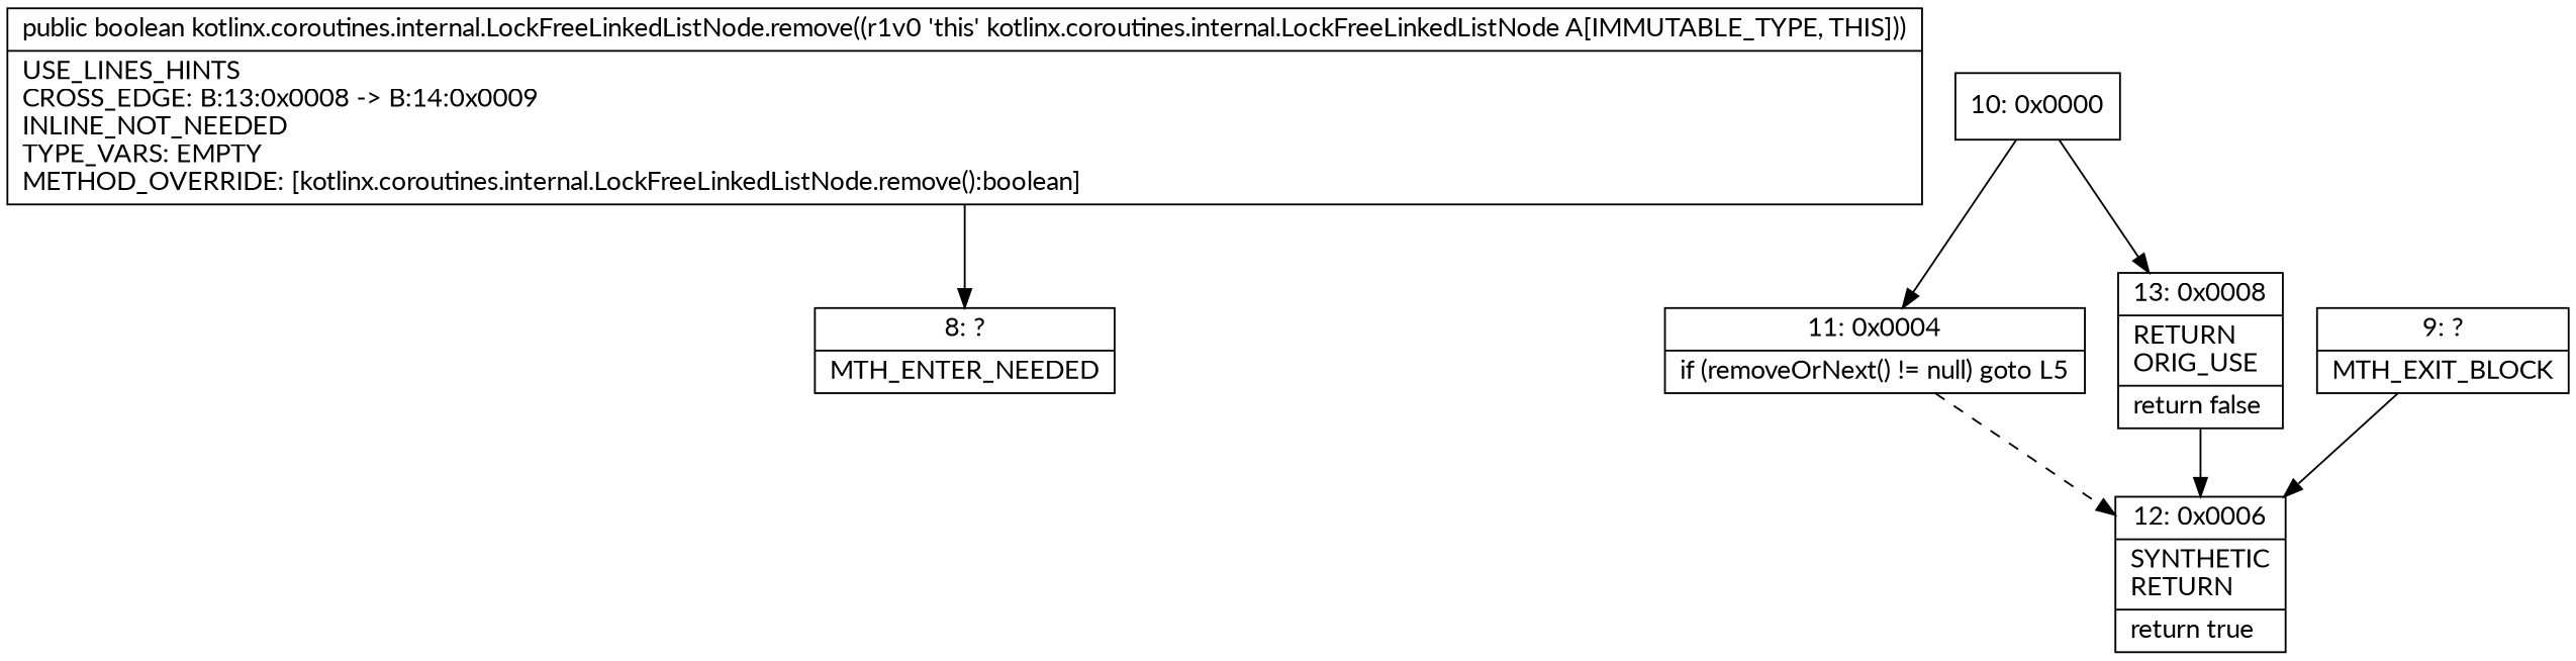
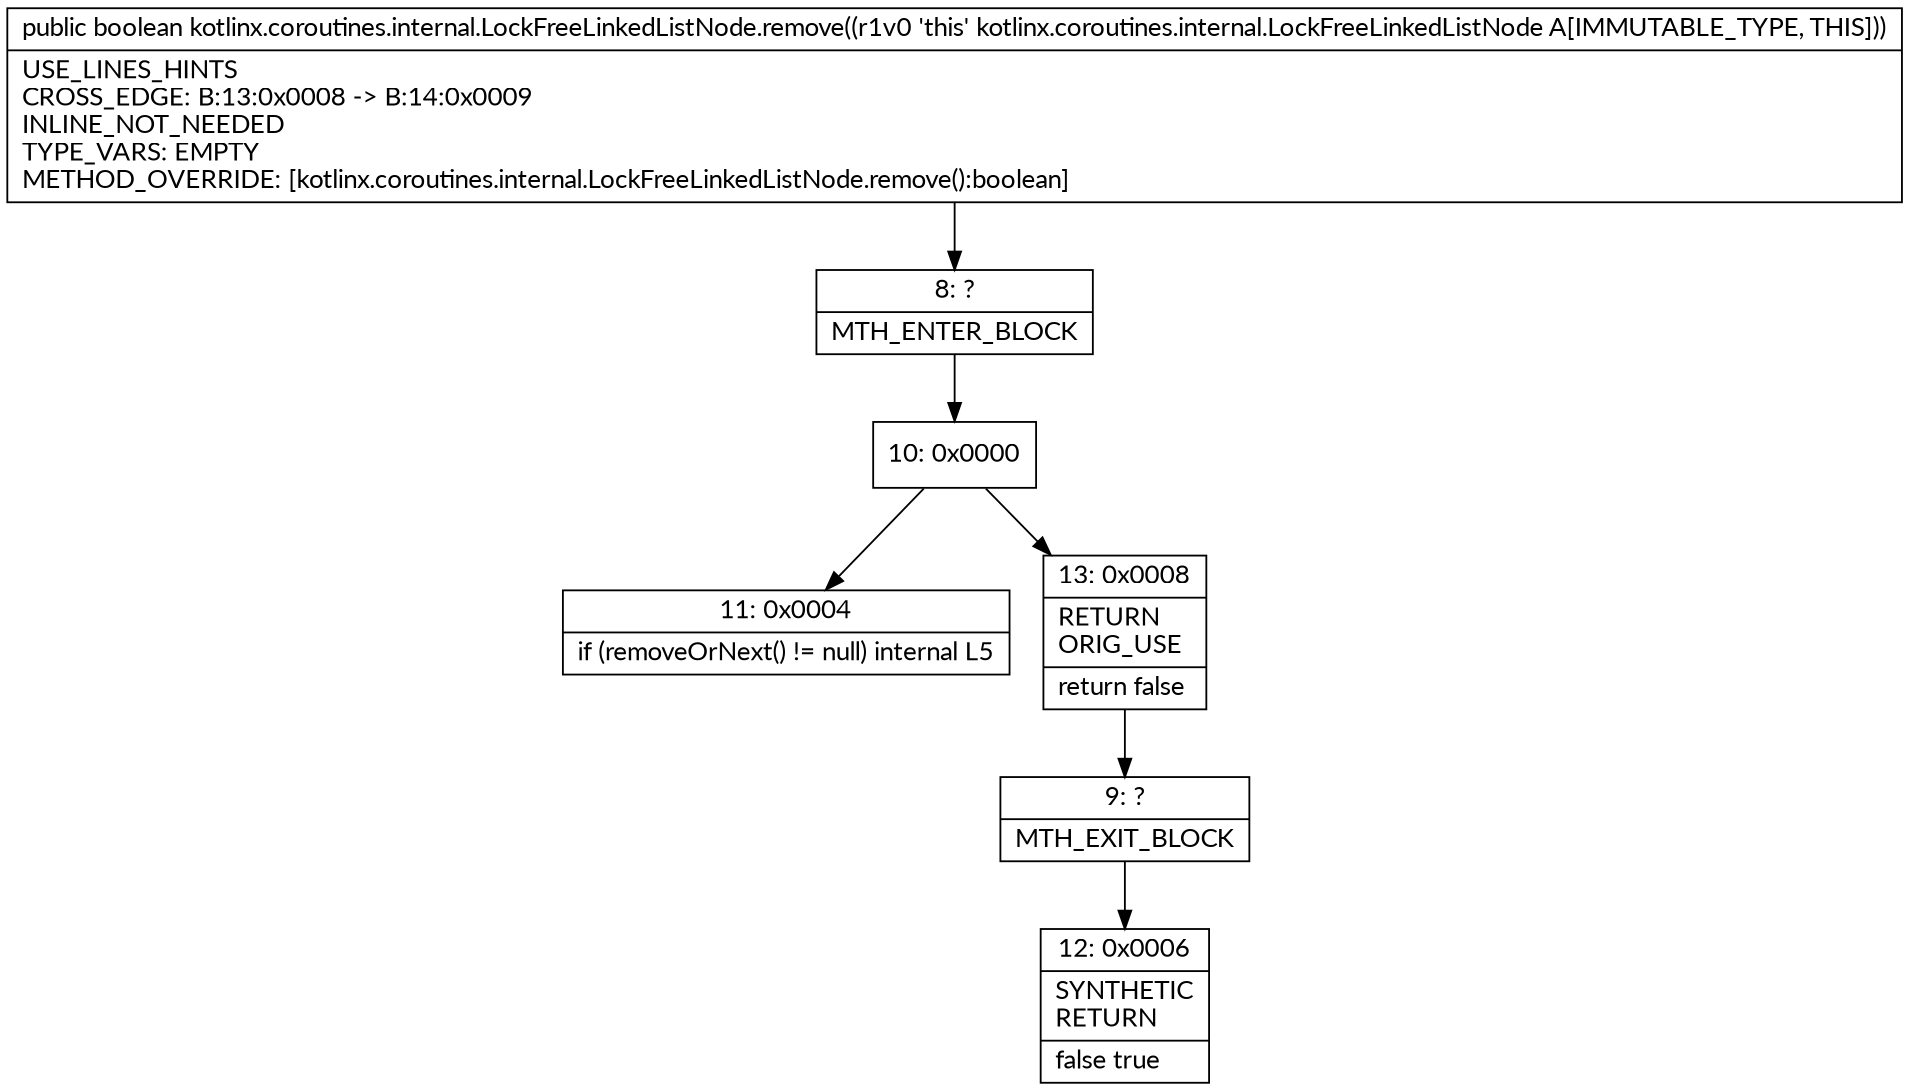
  digraph {
    fontname=Lato
    node [fontname=Lato shape=record]
    edge [fontname=Lato]
-   n1 [label="{8\:\ ?|MTH_ENTER_NEEDED\l}"]
+   n1 [label="{8\:\ ?|MTH_ENTER_BLOCK\l}"]
    n2 [label="{10\:\ 0x0000}"]
-   n3 [label="{11\:\ 0x0004|if (removeOrNext() != null) goto L5\l}"]
+   n3 [label="{11\:\ 0x0004|if (removeOrNext() != null) internal L5\l}"]
    n4 [label="{13\:\ 0x0008|RETURN\lORIG_USE\l|return false\l}"]
-   n5 [label="{12\:\ 0x0006|SYNTHETIC\lRETURN\l|return true\l}"]
+   n5 [label="{12\:\ 0x0006|SYNTHETIC\lRETURN\l|false true\l}"]
    n6 [label="{9\:\ ?|MTH_EXIT_BLOCK\l}"]
    n7 [label="{public boolean kotlinx.coroutines.internal.LockFreeLinkedListNode.remove((r1v0 'this' kotlinx.coroutines.internal.LockFreeLinkedListNode A[IMMUTABLE_TYPE, THIS]))  | USE_LINES_HINTS\lCROSS_EDGE: B:13:0x0008 \-\> B:14:0x0009\lINLINE_NOT_NEEDED\lTYPE_VARS: EMPTY\lMETHOD_OVERRIDE: [kotlinx.coroutines.internal.LockFreeLinkedListNode.remove():boolean]\l}"]
+   n1 -> n2
    n2 -> n3
    n2 -> n4
-   n3 -> n5 [style=dashed]
-   n4 -> n5
+   n4 -> n6
    n6 -> n5
    n7 -> n1
  }
